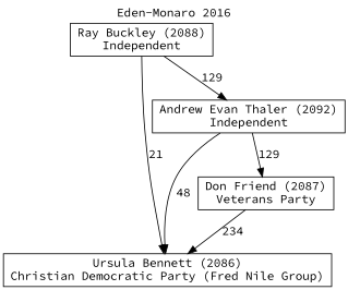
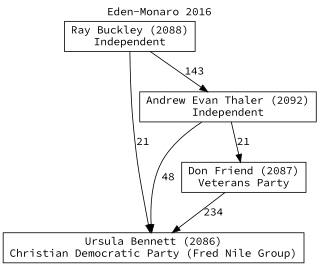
  digraph {
    fontname="Source Code Pro"
    label="Eden-Monaro 2016"
    labelloc=t
    mclimit=2
    node [fontname="Source Code Pro" shape=box]
    edge [fontname="Source Code Pro"]
    n1 [label="Ursula Bennett (2086)\nChristian Democratic Party (Fred Nile Group)"]
    n2 [label="Don Friend (2087)\nVeterans Party"]
    n3 [label="Andrew Evan Thaler (2092)\nIndependent"]
    n4 [label="Ray Buckley (2088)\nIndependent"]
    n2 -> n1 [label=234]
    n3 -> n1 [label=48]
-   n3 -> n2 [label=129]
+   n3 -> n2 [label=21]
    n4 -> n1 [label=21]
-   n4 -> n3 [label=129]
+   n4 -> n3 [label=143]
  }
